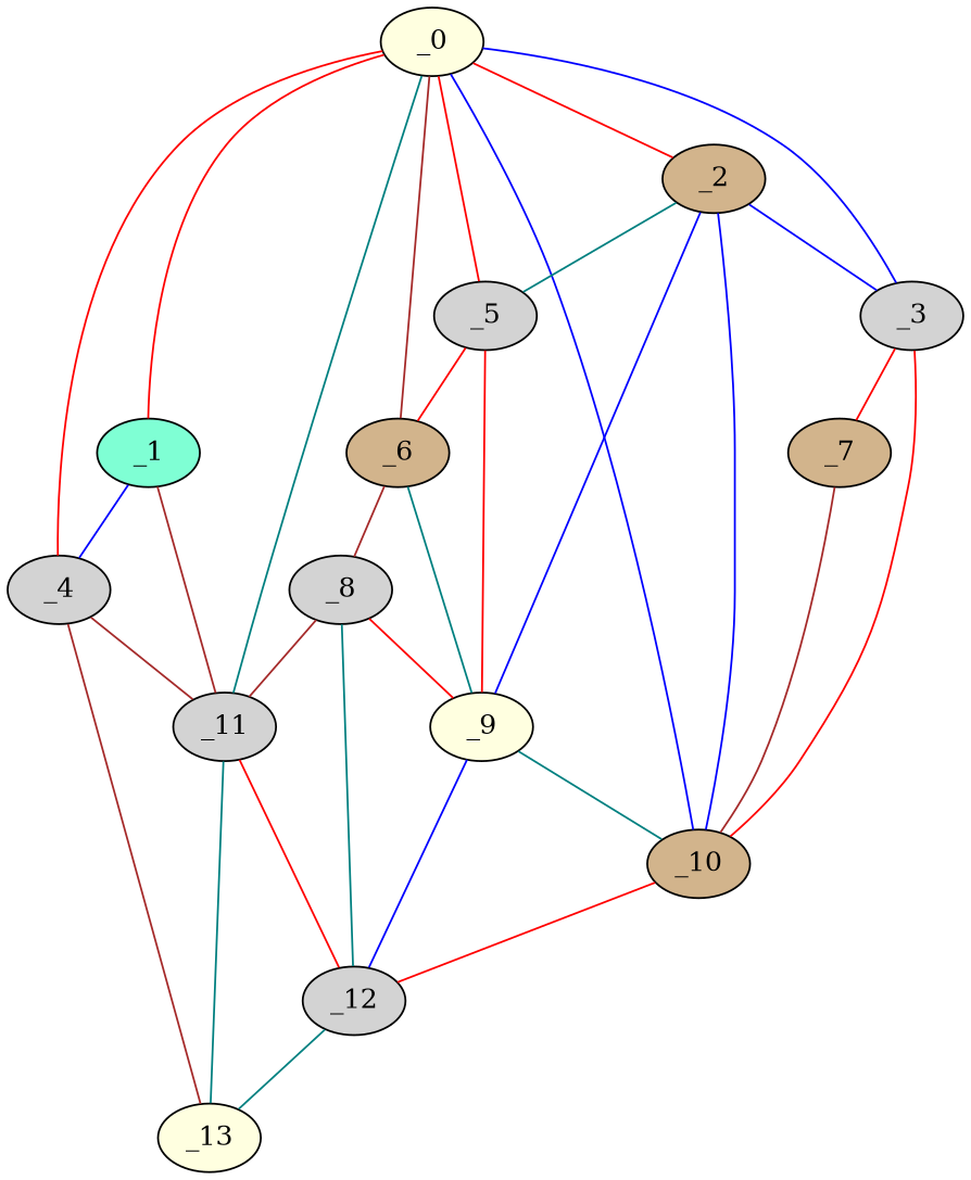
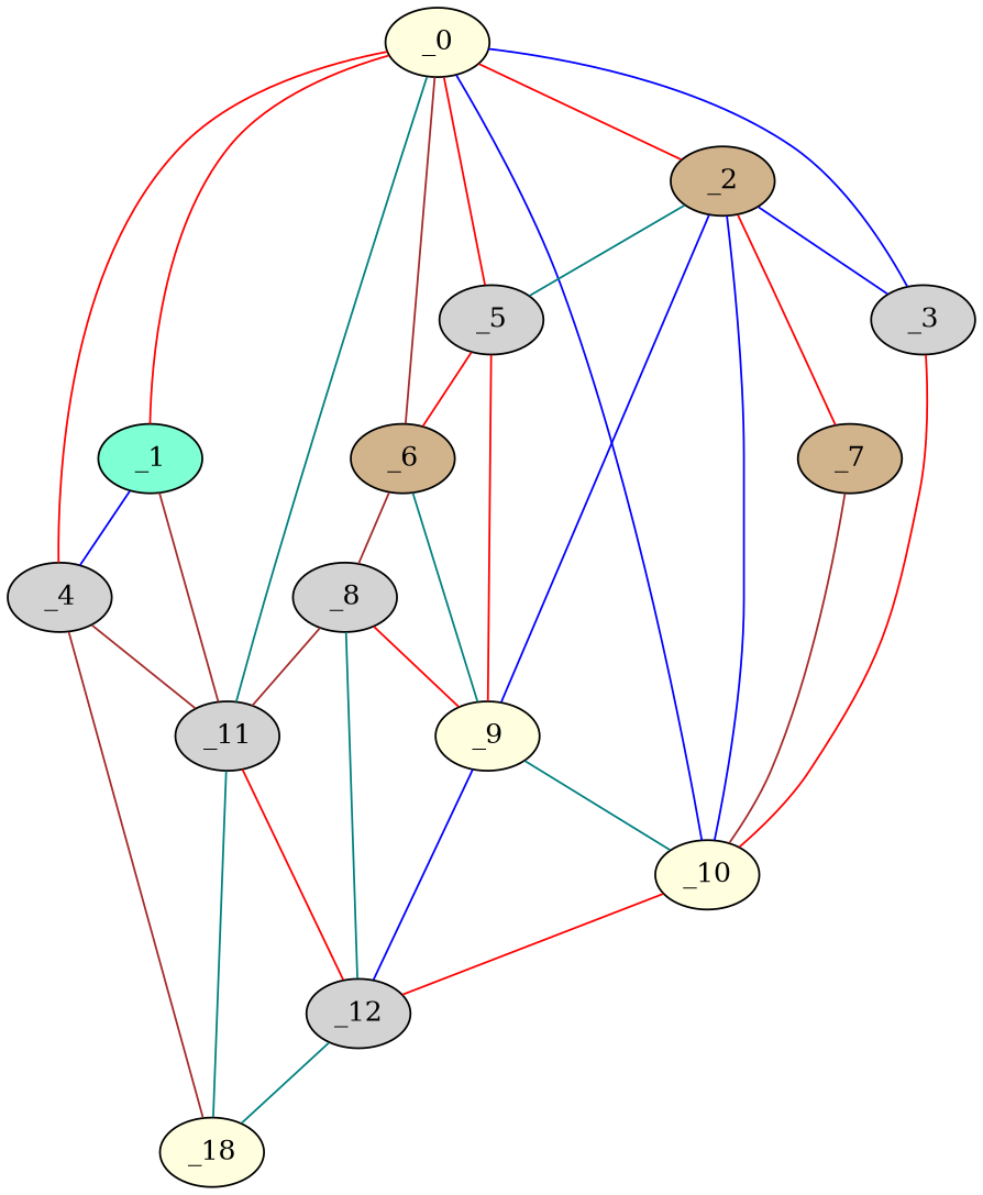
  graph {
    node [fillcolor=lightgrey style=filled x=50 y=124]
    edge [color=red valence=2]
    _0 [fillcolor=lightyellow x=49 y=33]
    _1 [fillcolor=aquamarine y=25]
    _2 [fillcolor=tan y=104]
    _3 [y=117]
    _4 [x=51 y=6]
    _5 [x=52 y=79]
    _6 [fillcolor=tan x=54 y=72]
    _11 [x=79 y=18]
-   _10 [fillcolor=tan x=68]
+   _10 [fillcolor=lightyellow x=68]
    _9 [fillcolor=lightyellow x=56 y=87]
    _7 [fillcolor=tan x=54 y=122]
-   _13 [fillcolor=lightyellow x=81 y=8]
+   _13 [fillcolor=lightyellow x=81 y=8 label=_18]
    _8 [x=56 y=59]
    _12 [x=80]
    _0 -- _1 [valence=1]
    _0 -- _2
    _0 -- _3 [color=blue valence=1]
    _0 -- _4 [valence=1]
    _0 -- _5
    _0 -- _6 [color=brown]
    _0 -- _11 [color=teal]
    _0 -- _10 [color=blue]
    _1 -- _4 [color=blue]
    _1 -- _11 [color=brown]
    _2 -- _3 [color=blue valence=1]
    _2 -- _5 [color=teal]
    _2 -- _10 [color=blue]
    _2 -- _9 [color=blue]
    _3 -- _10 [valence=1]
-   _3 -- _7 [valence=1]
+   _2 -- _7 [valence=1]
    _4 -- _11 [color=brown valence=1]
    _4 -- _13 [color=brown valence=1]
    _5 -- _6
    _5 -- _9
    _6 -- _9 [color=teal valence=1]
    _6 -- _8 [color=brown valence=1]
    _11 -- _13 [color=teal]
    _11 -- _12 [valence=1]
    _10 -- _12 [valence=1]
    _9 -- _10 [color=teal]
    _9 -- _12 [color=blue valence=1]
    _7 -- _10 [color=brown valence=1]
    _8 -- _11 [color=brown]
    _8 -- _9
    _8 -- _12 [color=teal]
    _12 -- _13 [color=teal valence=1]
  }
